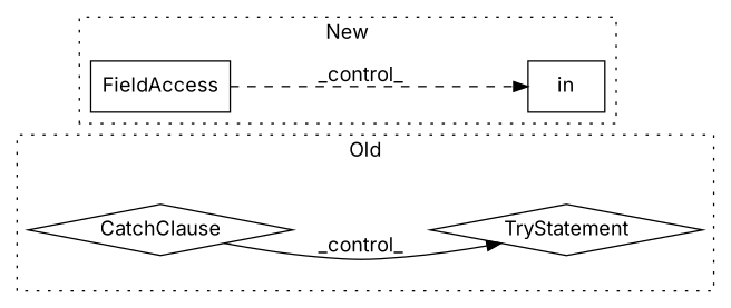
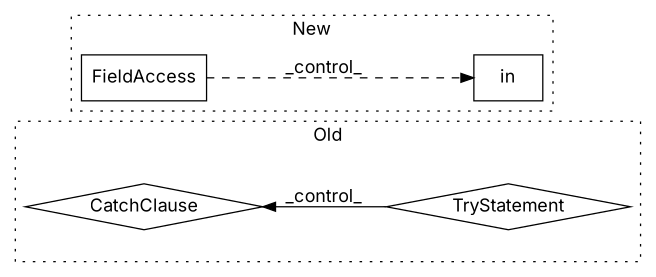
  digraph {
    fontname=Inter
    rankdir=LR
    node [fontname=Inter shape=diamond]
    edge [fontname=Inter]
    n1 [a=12 l="13,2" label=CatchClause s="3436,3469"]
    n2 [a=54 l=4 label=TryStatement s=3377]
    n3 [a=105 l=21 label=in s=3418 shape=box]
    n4 [a=22 l=8 label=FieldAccess s=3431 shape=box]
    subgraph cluster_1 {
      label=Old
      style=dotted
      n1
      n2
    }
    subgraph cluster_2 {
      label=New
      style=dotted
      n3
      n4
    }
-   n1 -> n2 [label=_control_ style=solid]
+   n2 -> n1 [label=_control_ style=solid]
    n4 -> n3 [label=_control_ style=dashed]
  }
